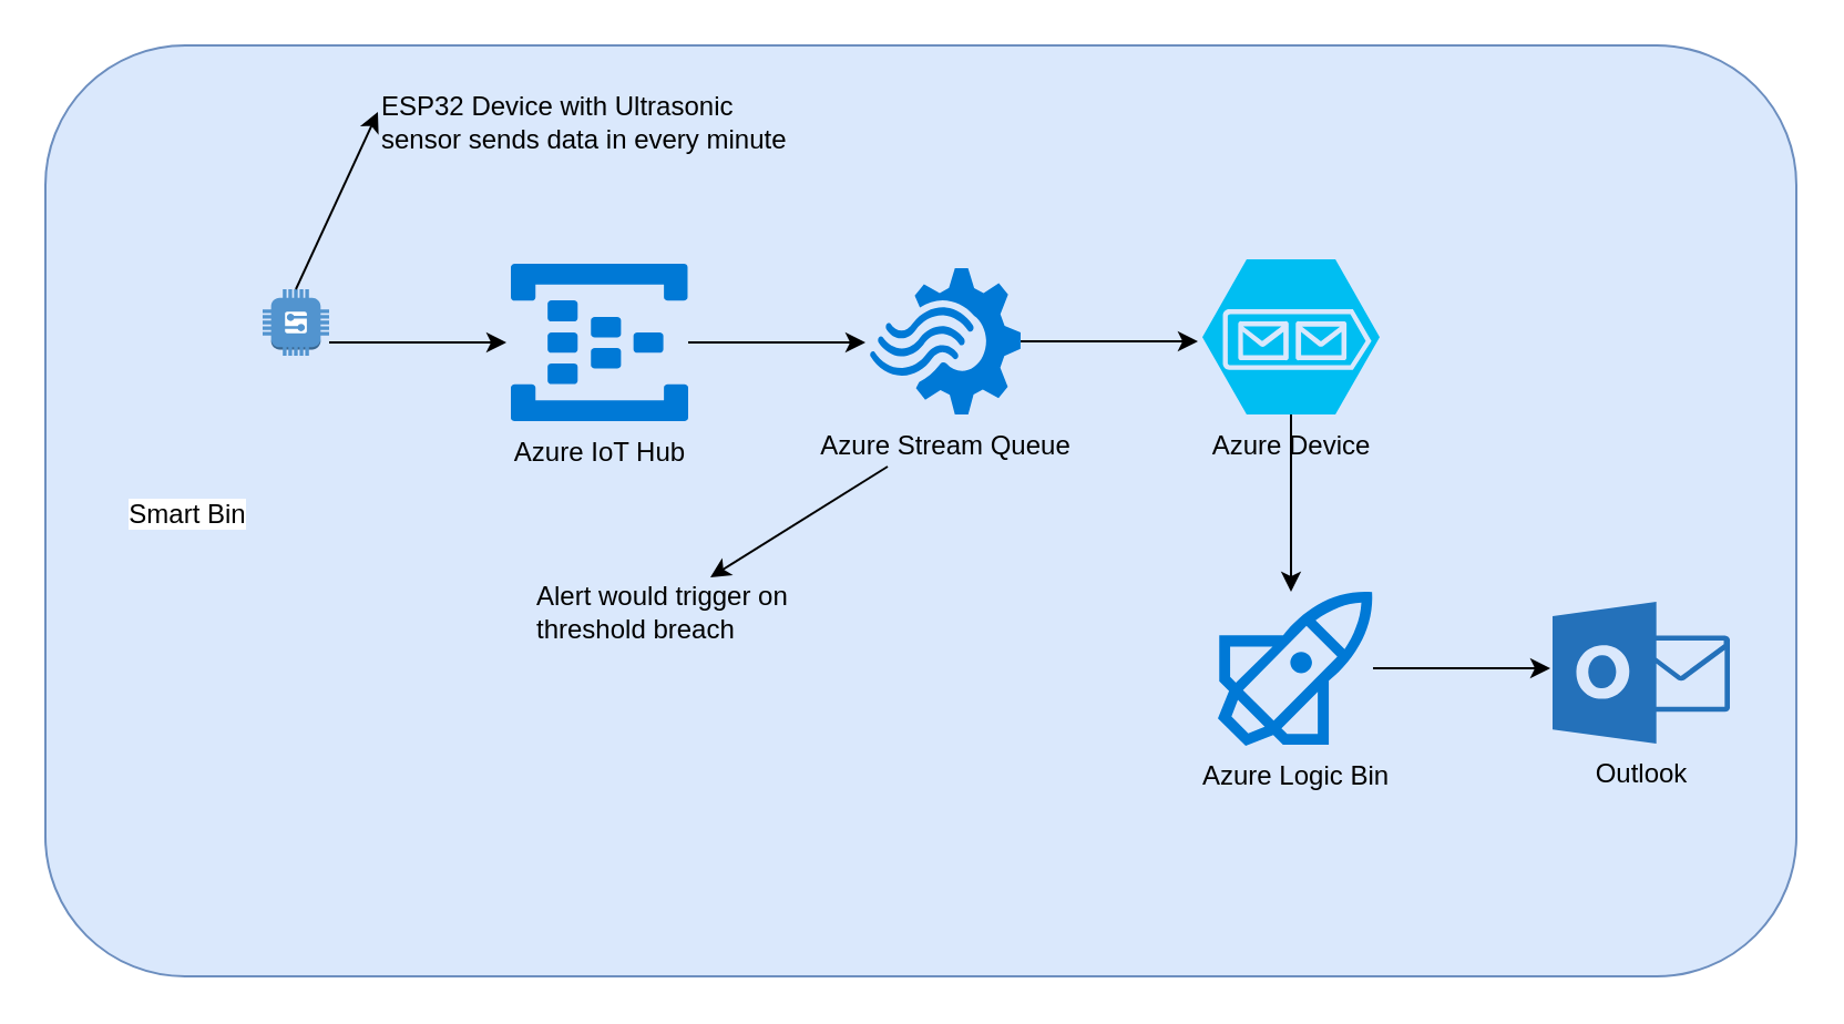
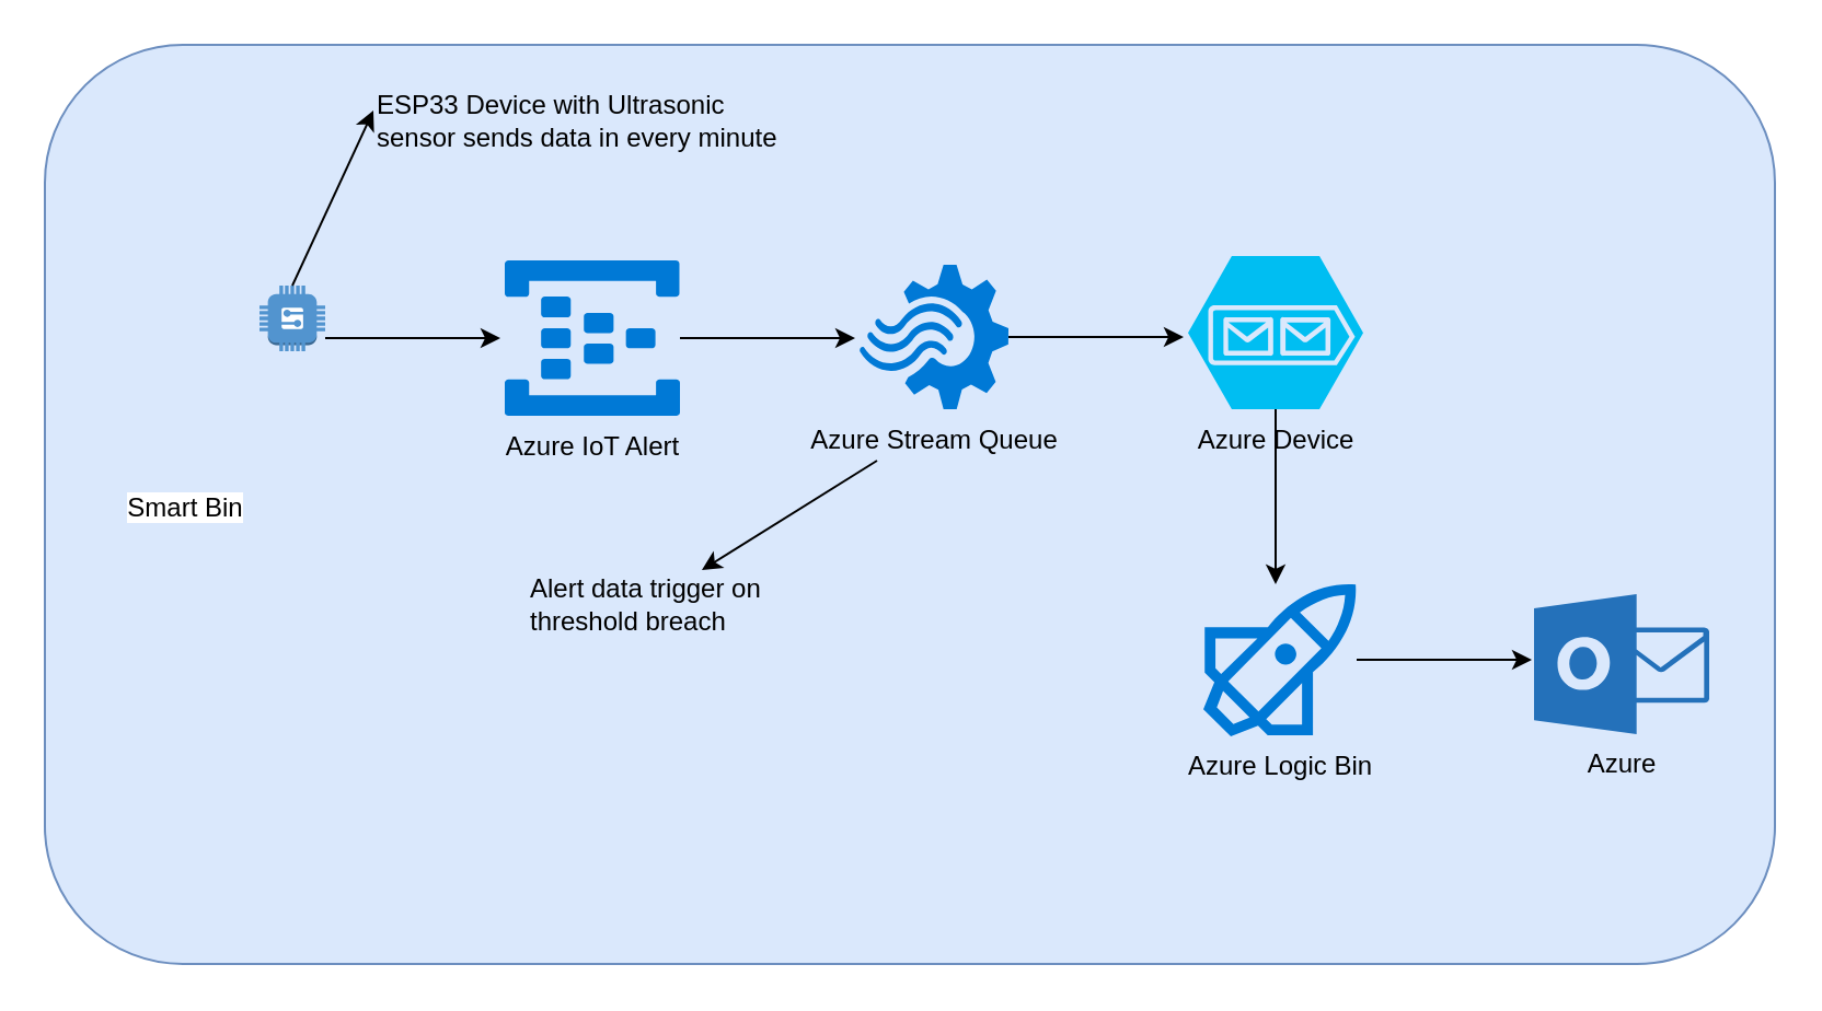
  <mxCell id="0" />
  <mxCell id="1" parent="0" />
  <mxCell id="2" value="" style="rounded=1;whiteSpace=wrap;html=1;fillColor=#dae8fc;strokeColor=#6c8ebf;" vertex="1" parent="1"><mxGeometry x="20" y="20" width="790" height="420" as="geometry" /></mxCell>
  <mxCell id="3" value="" style="outlineConnect=0;dashed=0;verticalLabelPosition=bottom;verticalAlign=top;align=center;html=1;shape=mxgraph.aws3.generic;fillColor=#5294CF;gradientColor=none;" vertex="1" parent="1"><mxGeometry x="118" y="130" width="30" height="30" as="geometry" /></mxCell>
  <mxCell id="4" value="" style="edgeStyle=orthogonalEdgeStyle;rounded=0;orthogonalLoop=1;jettySize=auto;html=1;" edge="1" parent="1" source="5"><mxGeometry relative="1" as="geometry"><mxPoint x="228" y="154" as="targetPoint" /></mxGeometry></mxCell>
  <mxCell id="5" value="Smart Bin" style="shape=image;html=1;verticalAlign=top;verticalLabelPosition=bottom;labelBackgroundColor=#ffffff;imageAspect=0;aspect=fixed;image=https://cdn0.iconfinder.com/data/icons/ikooni-outline-free-basic/128/free-27-128.png" vertex="1" parent="1"><mxGeometry x="20" y="90" width="128" height="128" as="geometry" /></mxCell>
  <mxCell id="6" value="" style="edgeStyle=orthogonalEdgeStyle;rounded=0;orthogonalLoop=1;jettySize=auto;html=1;" edge="1" parent="1" source="7"><mxGeometry relative="1" as="geometry"><mxPoint x="390" y="154" as="targetPoint" /></mxGeometry></mxCell>
- <mxCell id="7" value="Azure IoT Hub" style="shadow=0;dashed=0;html=1;strokeColor=none;labelPosition=center;verticalLabelPosition=bottom;verticalAlign=top;align=center;shape=mxgraph.mscae.cloud.event_hubs;fillColor=#0079D6;pointerEvents=1;" vertex="1" parent="1"><mxGeometry x="230" y="118.5" width="80" height="71" as="geometry" /></mxCell>
+ <mxCell id="7" value="Azure IoT Alert" style="shadow=0;dashed=0;html=1;strokeColor=none;labelPosition=center;verticalLabelPosition=bottom;verticalAlign=top;align=center;shape=mxgraph.mscae.cloud.event_hubs;fillColor=#0079D6;pointerEvents=1;" vertex="1" parent="1"><mxGeometry x="230" y="118.5" width="80" height="71" as="geometry" /></mxCell>
  <mxCell id="8" value="" style="edgeStyle=orthogonalEdgeStyle;rounded=0;orthogonalLoop=1;jettySize=auto;html=1;" edge="1" parent="1" source="9"><mxGeometry relative="1" as="geometry"><mxPoint x="540" y="153.5" as="targetPoint" /></mxGeometry></mxCell>
  <mxCell id="9" value="Azure Stream Queue" style="shadow=0;dashed=0;html=1;strokeColor=none;labelPosition=center;verticalLabelPosition=bottom;verticalAlign=top;align=center;shape=mxgraph.mscae.cloud.stream_analytics;fillColor=#0079D6;pointerEvents=1;" vertex="1" parent="1"><mxGeometry x="392" y="120.5" width="68" height="66" as="geometry" /></mxCell>
  <mxCell id="10" value="" style="edgeStyle=orthogonalEdgeStyle;rounded=0;orthogonalLoop=1;jettySize=auto;html=1;" edge="1" parent="1" source="11"><mxGeometry relative="1" as="geometry"><mxPoint x="582" y="266.5" as="targetPoint" /></mxGeometry></mxCell>
  <mxCell id="11" value="Azure Device" style="verticalLabelPosition=bottom;html=1;verticalAlign=top;align=center;strokeColor=none;fillColor=#00BEF2;shape=mxgraph.azure.storage_queue;" vertex="1" parent="1"><mxGeometry x="542" y="116.5" width="80" height="70" as="geometry" /></mxCell>
  <mxCell id="12" value="" style="edgeStyle=orthogonalEdgeStyle;rounded=0;orthogonalLoop=1;jettySize=auto;html=1;" edge="1" parent="1" source="13"><mxGeometry relative="1" as="geometry"><mxPoint x="699" y="301" as="targetPoint" /></mxGeometry></mxCell>
  <mxCell id="13" value="Azure Logic Bin" style="shadow=0;dashed=0;html=1;strokeColor=none;labelPosition=center;verticalLabelPosition=bottom;verticalAlign=top;align=center;shape=mxgraph.mscae.cloud.logic_app;fillColor=#0079D6;pointerEvents=1;" vertex="1" parent="1"><mxGeometry x="549" y="266" width="70" height="70" as="geometry" /></mxCell>
- <mxCell id="14" value="Outlook" style="shadow=0;dashed=0;strokeColor=none;html=1;labelPosition=center;verticalLabelPosition=bottom;verticalAlign=top;align=center;shape=mxgraph.mscae.other.outlook;fillColor=#2471BA;" vertex="1" parent="1"><mxGeometry x="700" y="271" width="80" height="64" as="geometry" /></mxCell>
+ <mxCell id="14" value="Azure" style="shadow=0;dashed=0;strokeColor=none;html=1;labelPosition=center;verticalLabelPosition=bottom;verticalAlign=top;align=center;shape=mxgraph.mscae.other.outlook;fillColor=#2471BA;" vertex="1" parent="1"><mxGeometry x="700" y="271" width="80" height="64" as="geometry" /></mxCell>
  <mxCell id="15" value="" style="endArrow=classic;html=1;" edge="1" parent="1"><mxGeometry width="50" height="50" relative="1" as="geometry"><mxPoint x="133" y="130" as="sourcePoint" /><mxPoint x="170" y="50" as="targetPoint" /></mxGeometry></mxCell>
- <mxCell id="16" value="ESP32 Device with Ultrasonic sensor sends data in every minute" style="text;html=1;strokeColor=none;fillColor=none;align=left;verticalAlign=middle;whiteSpace=wrap;rounded=0;" vertex="1" parent="1"><mxGeometry x="170" y="30" width="200" height="50" as="geometry" /></mxCell>
+ <mxCell id="16" value="ESP33 Device with Ultrasonic sensor sends data in every minute" style="text;html=1;strokeColor=none;fillColor=none;align=left;verticalAlign=middle;whiteSpace=wrap;rounded=0;" vertex="1" parent="1"><mxGeometry x="170" y="30" width="200" height="50" as="geometry" /></mxCell>
  <mxCell id="17" value="" style="endArrow=classic;html=1;" edge="1" parent="1"><mxGeometry width="50" height="50" relative="1" as="geometry"><mxPoint x="400" y="210" as="sourcePoint" /><mxPoint x="320" y="260" as="targetPoint" /></mxGeometry></mxCell>
- <mxCell id="18" value="Alert would trigger on threshold breach" style="text;html=1;strokeColor=none;fillColor=none;align=left;verticalAlign=middle;whiteSpace=wrap;rounded=0;" vertex="1" parent="1"><mxGeometry x="240" y="266" width="130" height="20" as="geometry" /></mxCell>
+ <mxCell id="18" value="Alert data trigger on threshold breach" style="text;html=1;strokeColor=none;fillColor=none;align=left;verticalAlign=middle;whiteSpace=wrap;rounded=0;" vertex="1" parent="1"><mxGeometry x="240" y="266" width="130" height="20" as="geometry" /></mxCell>
